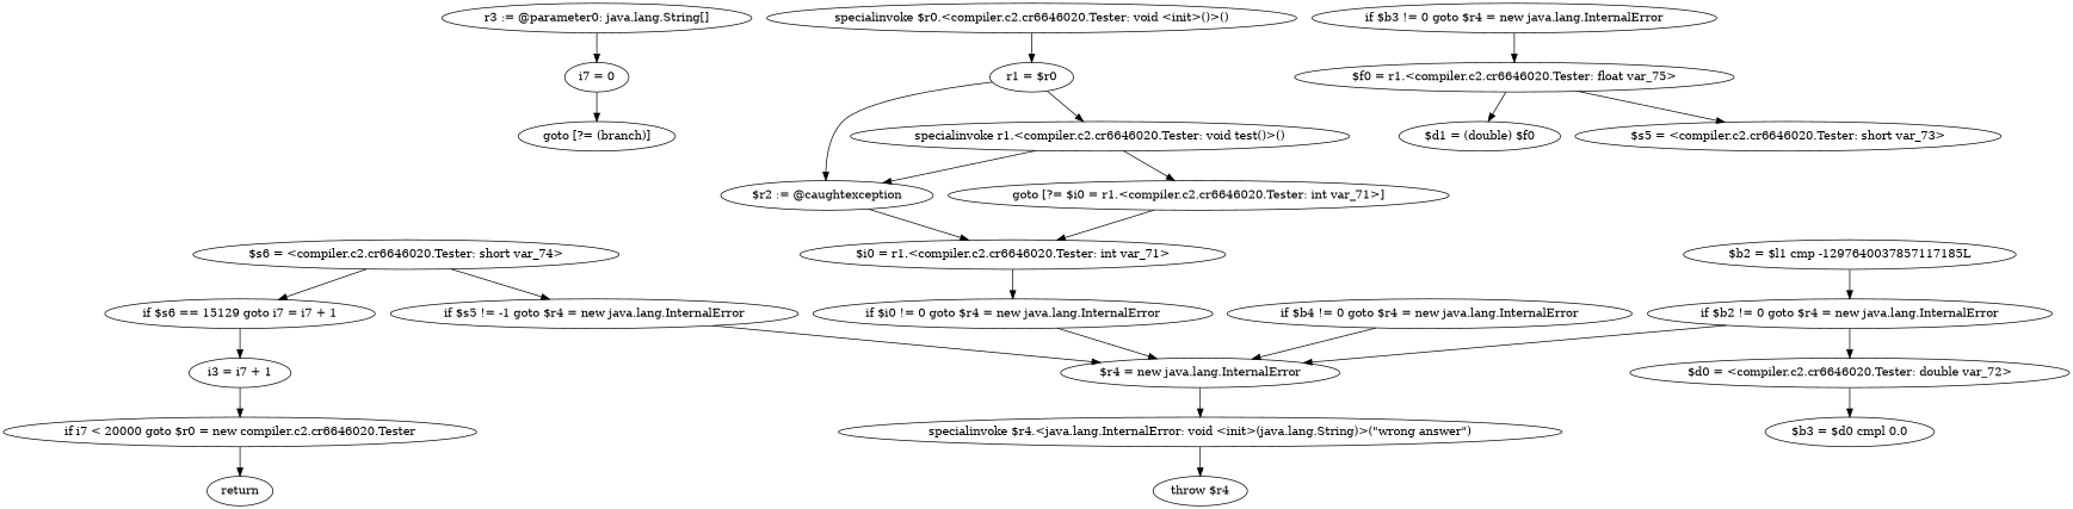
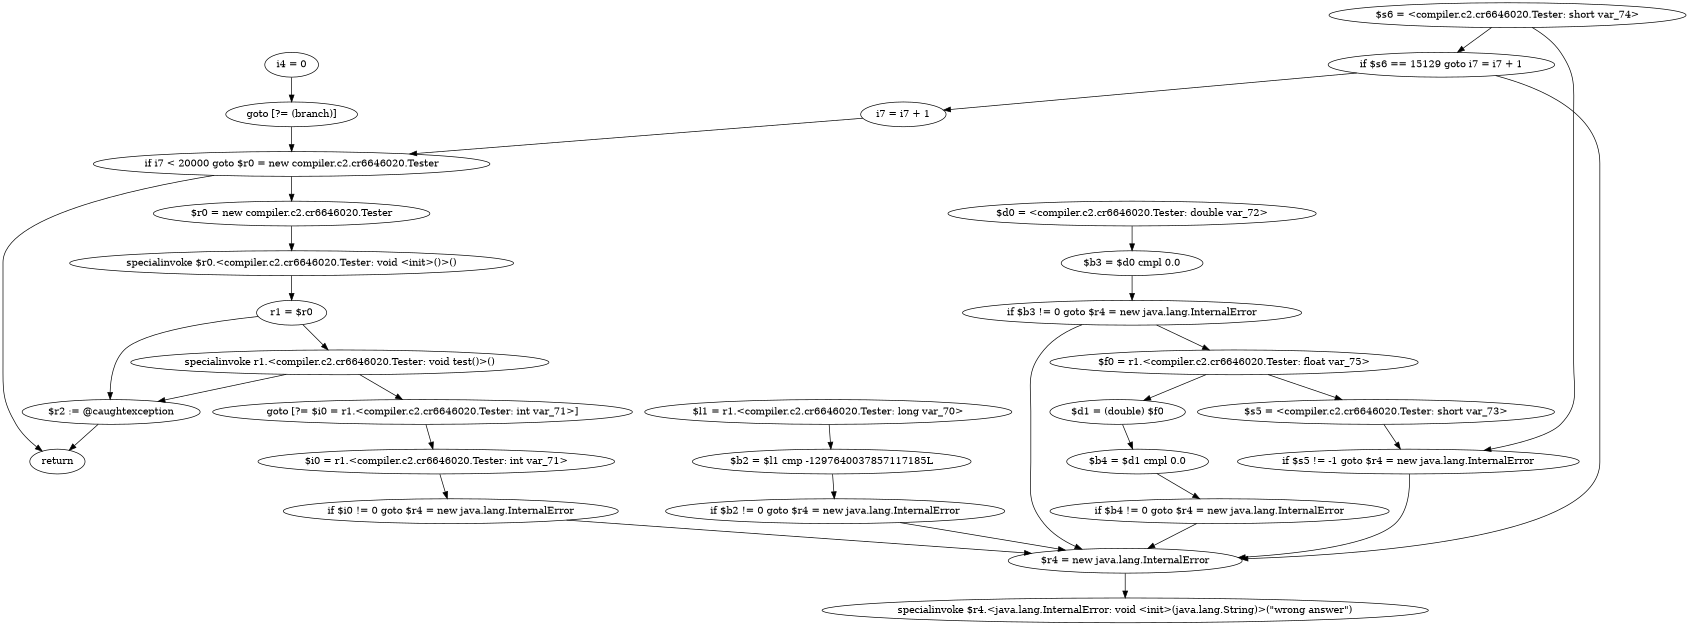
  digraph {
-   "r3 := @parameter0: java.lang.String[]"
-   "i7 = 0"
+   "i7 = 0" [label="i4 = 0"]
    "goto [?= (branch)]"
    "if i7 < 20000 goto $r0 = new compiler.c2.cr6646020.Tester"
+   "$r0 = new compiler.c2.cr6646020.Tester"
    return
    "specialinvoke $r0.<compiler.c2.cr6646020.Tester: void <init>()>()"
    "r1 = $r0"
    "specialinvoke r1.<compiler.c2.cr6646020.Tester: void test()>()"
    "$r2 := @caughtexception"
    "goto [?= $i0 = r1.<compiler.c2.cr6646020.Tester: int var_71>]"
    "$i0 = r1.<compiler.c2.cr6646020.Tester: int var_71>"
    "if $i0 != 0 goto $r4 = new java.lang.InternalError"
    "$r4 = new java.lang.InternalError"
+   "$l1 = r1.<compiler.c2.cr6646020.Tester: long var_70>"
    "$b2 = $l1 cmp -1297640037857117185L"
    "specialinvoke $r4.<java.lang.InternalError: void <init>(java.lang.String)>(\"wrong answer\")"
    "if $b2 != 0 goto $r4 = new java.lang.InternalError"
    "$d0 = <compiler.c2.cr6646020.Tester: double var_72>"
    "$b3 = $d0 cmpl 0.0"
    "if $b3 != 0 goto $r4 = new java.lang.InternalError"
    "$f0 = r1.<compiler.c2.cr6646020.Tester: float var_75>"
    "$d1 = (double) $f0"
    "$s5 = <compiler.c2.cr6646020.Tester: short var_73>"
+   "$b4 = $d1 cmpl 0.0"
    "if $b4 != 0 goto $r4 = new java.lang.InternalError"
    "if $s5 != -1 goto $r4 = new java.lang.InternalError"
    "$s6 = <compiler.c2.cr6646020.Tester: short var_74>"
    "if $s6 == 15129 goto i7 = i7 + 1"
-   "i7 = i7 + 1" [label="i3 = i7 + 1"]
-   "throw $r4"
-   "r3 := @parameter0: java.lang.String[]" -> "i7 = 0"
+   "i7 = i7 + 1"
    "i7 = 0" -> "goto [?= (branch)]"
+   "goto [?= (branch)]" -> "if i7 < 20000 goto $r0 = new compiler.c2.cr6646020.Tester"
+   "if i7 < 20000 goto $r0 = new compiler.c2.cr6646020.Tester" -> "$r0 = new compiler.c2.cr6646020.Tester"
    "if i7 < 20000 goto $r0 = new compiler.c2.cr6646020.Tester" -> return
+   "$r0 = new compiler.c2.cr6646020.Tester" -> "specialinvoke $r0.<compiler.c2.cr6646020.Tester: void <init>()>()"
    "specialinvoke $r0.<compiler.c2.cr6646020.Tester: void <init>()>()" -> "r1 = $r0"
    "r1 = $r0" -> "specialinvoke r1.<compiler.c2.cr6646020.Tester: void test()>()"
    "r1 = $r0" -> "$r2 := @caughtexception"
    "specialinvoke r1.<compiler.c2.cr6646020.Tester: void test()>()" -> "$r2 := @caughtexception"
    "specialinvoke r1.<compiler.c2.cr6646020.Tester: void test()>()" -> "goto [?= $i0 = r1.<compiler.c2.cr6646020.Tester: int var_71>]"
-   "$r2 := @caughtexception" -> "$i0 = r1.<compiler.c2.cr6646020.Tester: int var_71>"
+   "$r2 := @caughtexception" -> return
    "goto [?= $i0 = r1.<compiler.c2.cr6646020.Tester: int var_71>]" -> "$i0 = r1.<compiler.c2.cr6646020.Tester: int var_71>"
    "$i0 = r1.<compiler.c2.cr6646020.Tester: int var_71>" -> "if $i0 != 0 goto $r4 = new java.lang.InternalError"
    "if $i0 != 0 goto $r4 = new java.lang.InternalError" -> "$r4 = new java.lang.InternalError"
    "$r4 = new java.lang.InternalError" -> "specialinvoke $r4.<java.lang.InternalError: void <init>(java.lang.String)>(\"wrong answer\")"
+   "$l1 = r1.<compiler.c2.cr6646020.Tester: long var_70>" -> "$b2 = $l1 cmp -1297640037857117185L"
    "$b2 = $l1 cmp -1297640037857117185L" -> "if $b2 != 0 goto $r4 = new java.lang.InternalError"
-   "specialinvoke $r4.<java.lang.InternalError: void <init>(java.lang.String)>(\"wrong answer\")" -> "throw $r4"
    "if $b2 != 0 goto $r4 = new java.lang.InternalError" -> "$r4 = new java.lang.InternalError"
-   "if $b2 != 0 goto $r4 = new java.lang.InternalError" -> "$d0 = <compiler.c2.cr6646020.Tester: double var_72>"
    "$d0 = <compiler.c2.cr6646020.Tester: double var_72>" -> "$b3 = $d0 cmpl 0.0"
+   "$b3 = $d0 cmpl 0.0" -> "if $b3 != 0 goto $r4 = new java.lang.InternalError"
+   "if $b3 != 0 goto $r4 = new java.lang.InternalError" -> "$r4 = new java.lang.InternalError"
    "if $b3 != 0 goto $r4 = new java.lang.InternalError" -> "$f0 = r1.<compiler.c2.cr6646020.Tester: float var_75>"
    "$f0 = r1.<compiler.c2.cr6646020.Tester: float var_75>" -> "$d1 = (double) $f0"
    "$f0 = r1.<compiler.c2.cr6646020.Tester: float var_75>" -> "$s5 = <compiler.c2.cr6646020.Tester: short var_73>"
+   "$d1 = (double) $f0" -> "$b4 = $d1 cmpl 0.0"
+   "$s5 = <compiler.c2.cr6646020.Tester: short var_73>" -> "if $s5 != -1 goto $r4 = new java.lang.InternalError"
+   "$b4 = $d1 cmpl 0.0" -> "if $b4 != 0 goto $r4 = new java.lang.InternalError"
    "if $b4 != 0 goto $r4 = new java.lang.InternalError" -> "$r4 = new java.lang.InternalError"
    "if $s5 != -1 goto $r4 = new java.lang.InternalError" -> "$r4 = new java.lang.InternalError"
    "$s6 = <compiler.c2.cr6646020.Tester: short var_74>" -> "if $s5 != -1 goto $r4 = new java.lang.InternalError"
    "$s6 = <compiler.c2.cr6646020.Tester: short var_74>" -> "if $s6 == 15129 goto i7 = i7 + 1"
+   "if $s6 == 15129 goto i7 = i7 + 1" -> "$r4 = new java.lang.InternalError"
    "if $s6 == 15129 goto i7 = i7 + 1" -> "i7 = i7 + 1"
    "i7 = i7 + 1" -> "if i7 < 20000 goto $r0 = new compiler.c2.cr6646020.Tester"
  }
